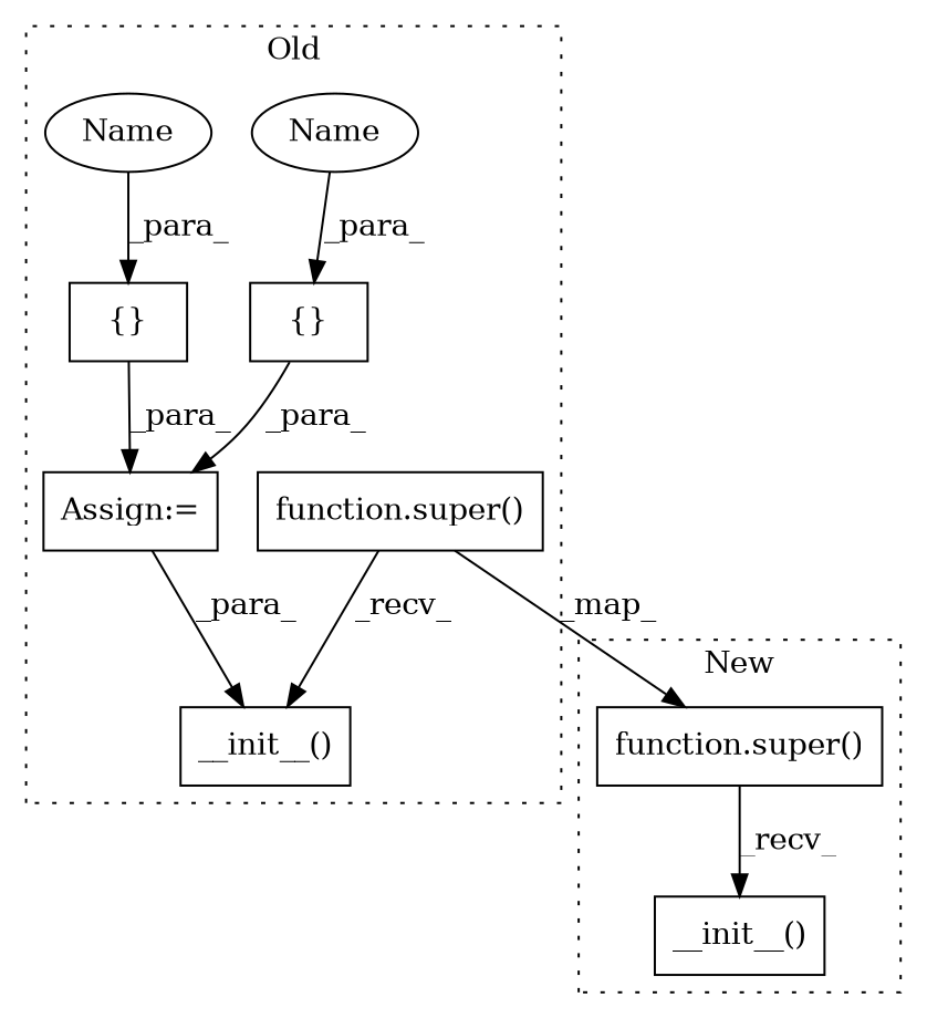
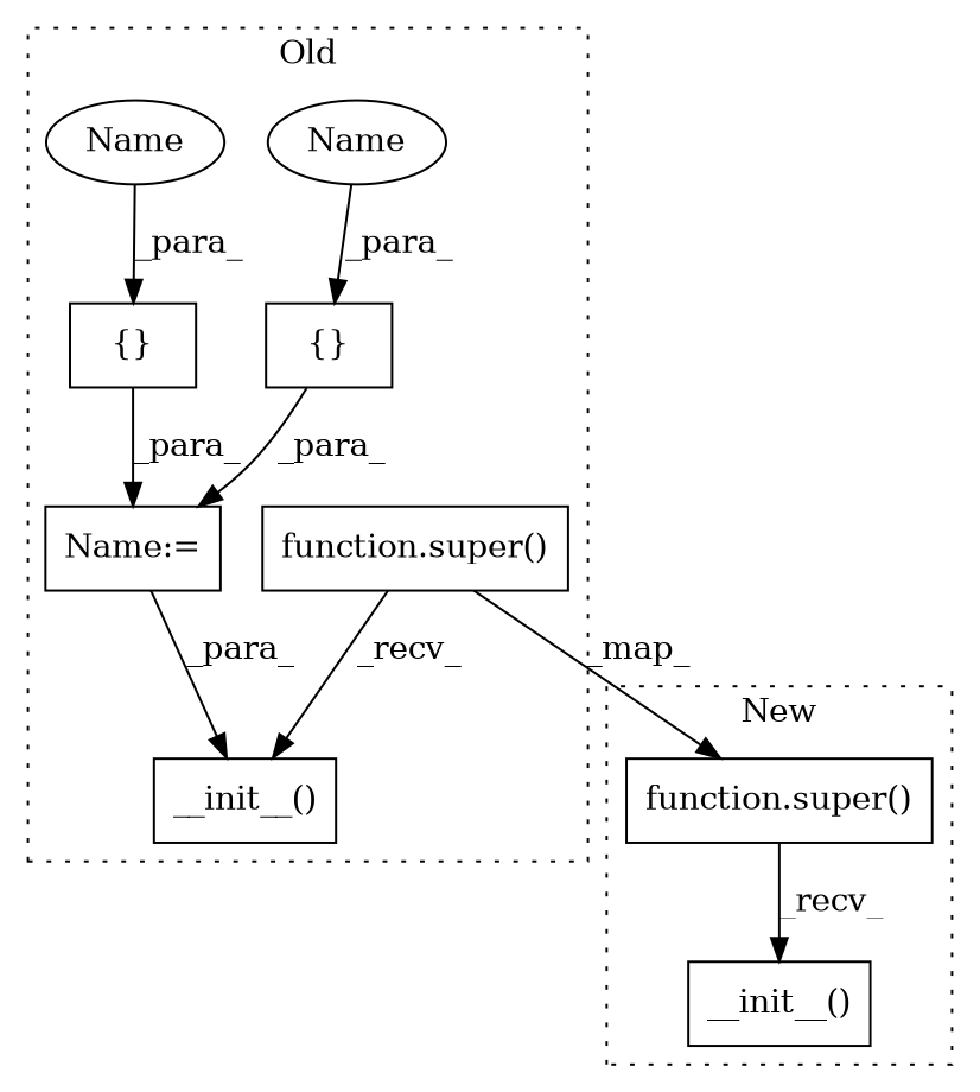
  digraph {
    fontname="DejaVu Serif"
    node [a=75 l="1,1" s="6779,6802" shape=box fontname="DejaVu Serif"]
    edge [fontname="DejaVu Serif"]
    n1 [l="17,11" label="__init__()" s="6823,6855"]
    n2 [l=7 label="function.super()" s=6823]
-   n3 [a=68 l=3 label="Assign:=" s=6703]
+   n3 [a=68 l=3 label="Name:=" s=6703]
    n4 [a=95 label="{}"]
    n5 [a=95 label="{}" s="6750,6764"]
    n6 [a=87 label=Name shape=ellipse]
    n7 [a=87 label=Name s="6750,6764" shape=ellipse]
    n8 [l=18 label="__init__()" s=6498]
    n9 [l=7 label="function.super()" s=6498]
    subgraph cluster_1 {
      label=Old
      style=dotted
      n1
      n2
      n3
      n4
      n5
      n6
      n7
    }
    subgraph cluster_2 {
      label=New
      style=dotted
      n8
      n9
    }
    n2 -> n1 [label=_recv_]
    n2 -> n9 [label=_map_]
    n3 -> n1 [label=_para_]
    n4 -> n3 [label=_para_]
    n5 -> n3 [label=_para_]
    n6 -> n4 [label=_para_]
    n7 -> n5 [label=_para_]
    n9 -> n8 [label=_recv_]
  }
